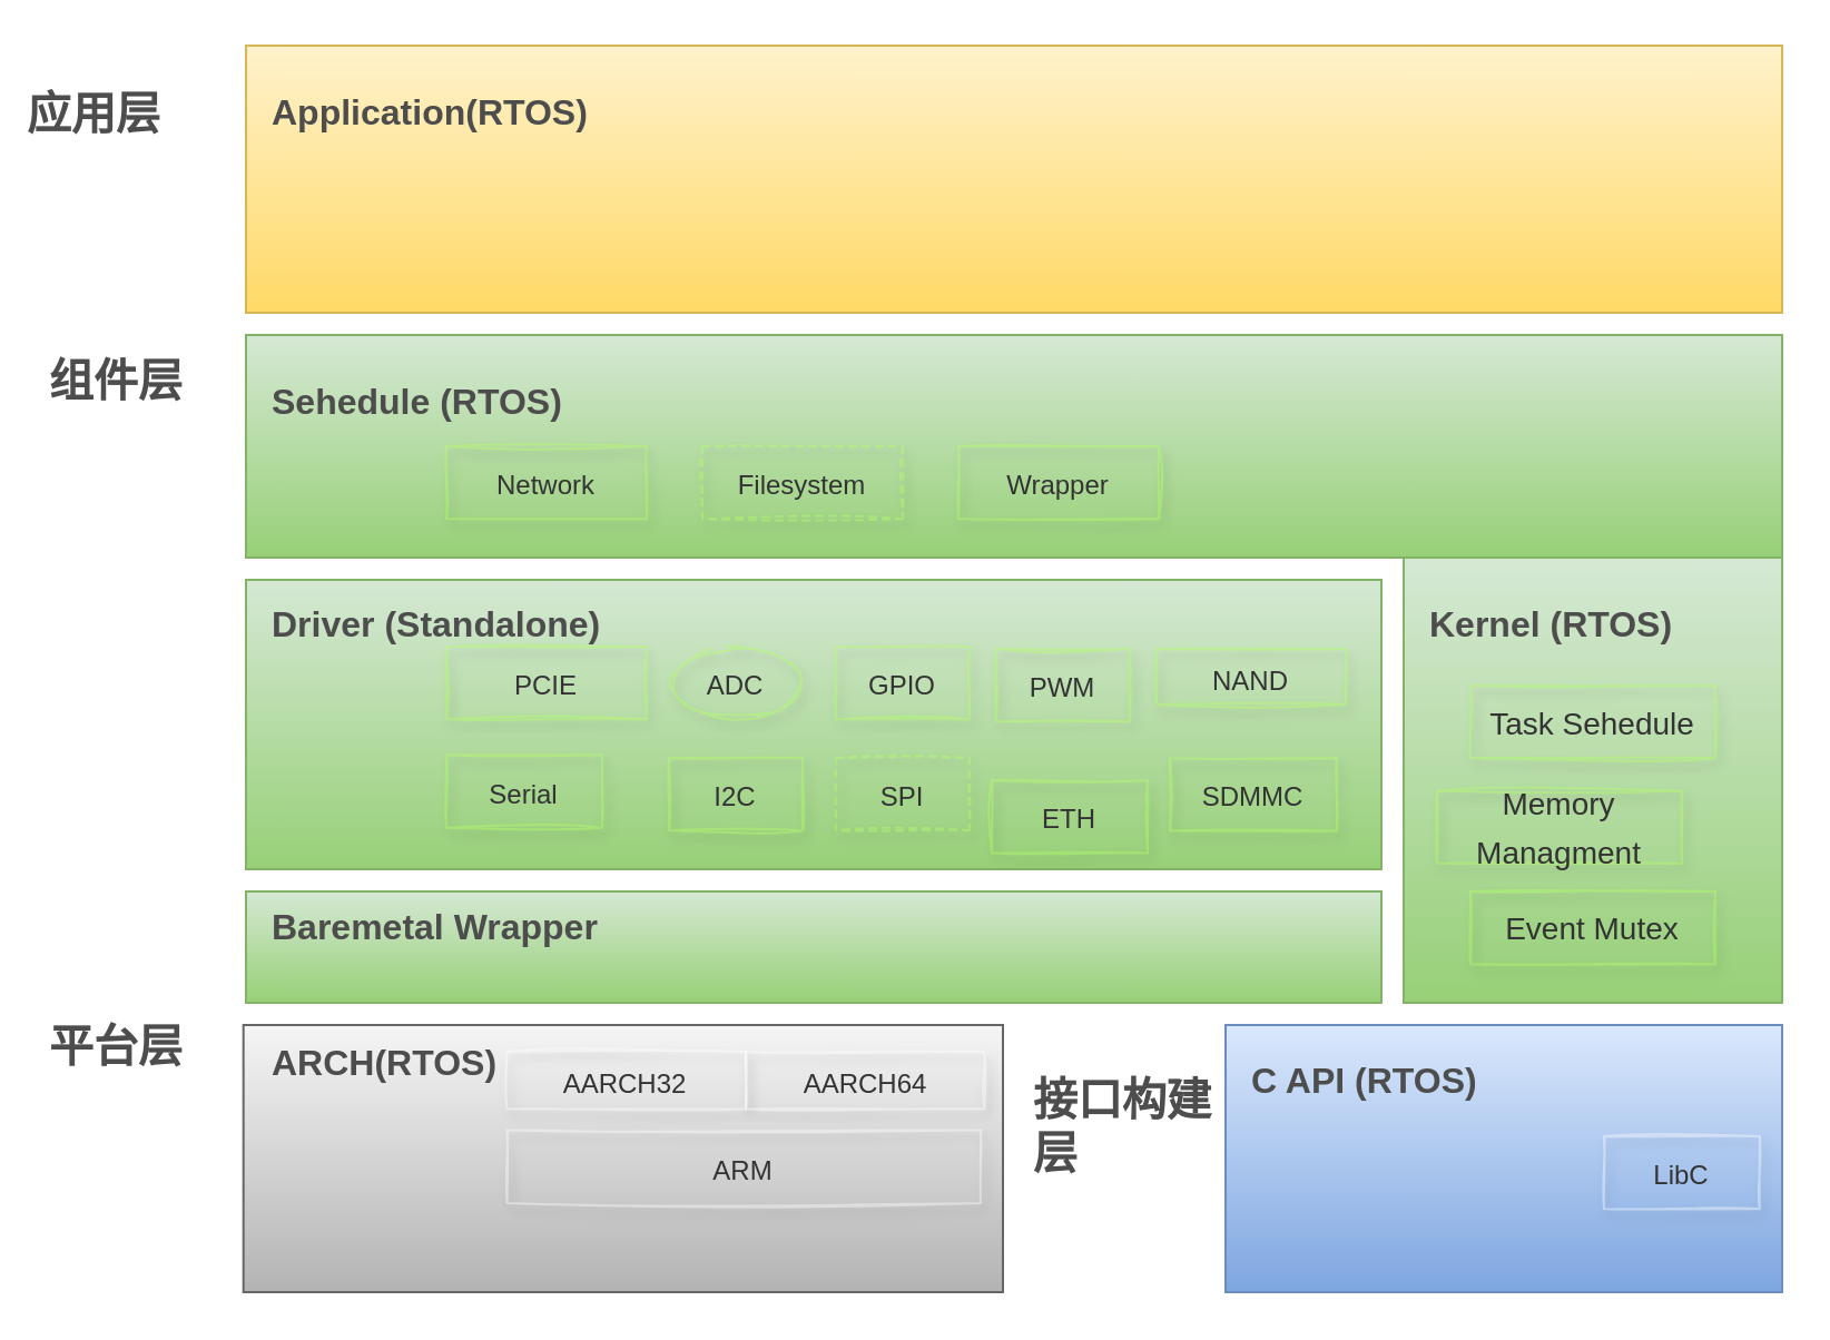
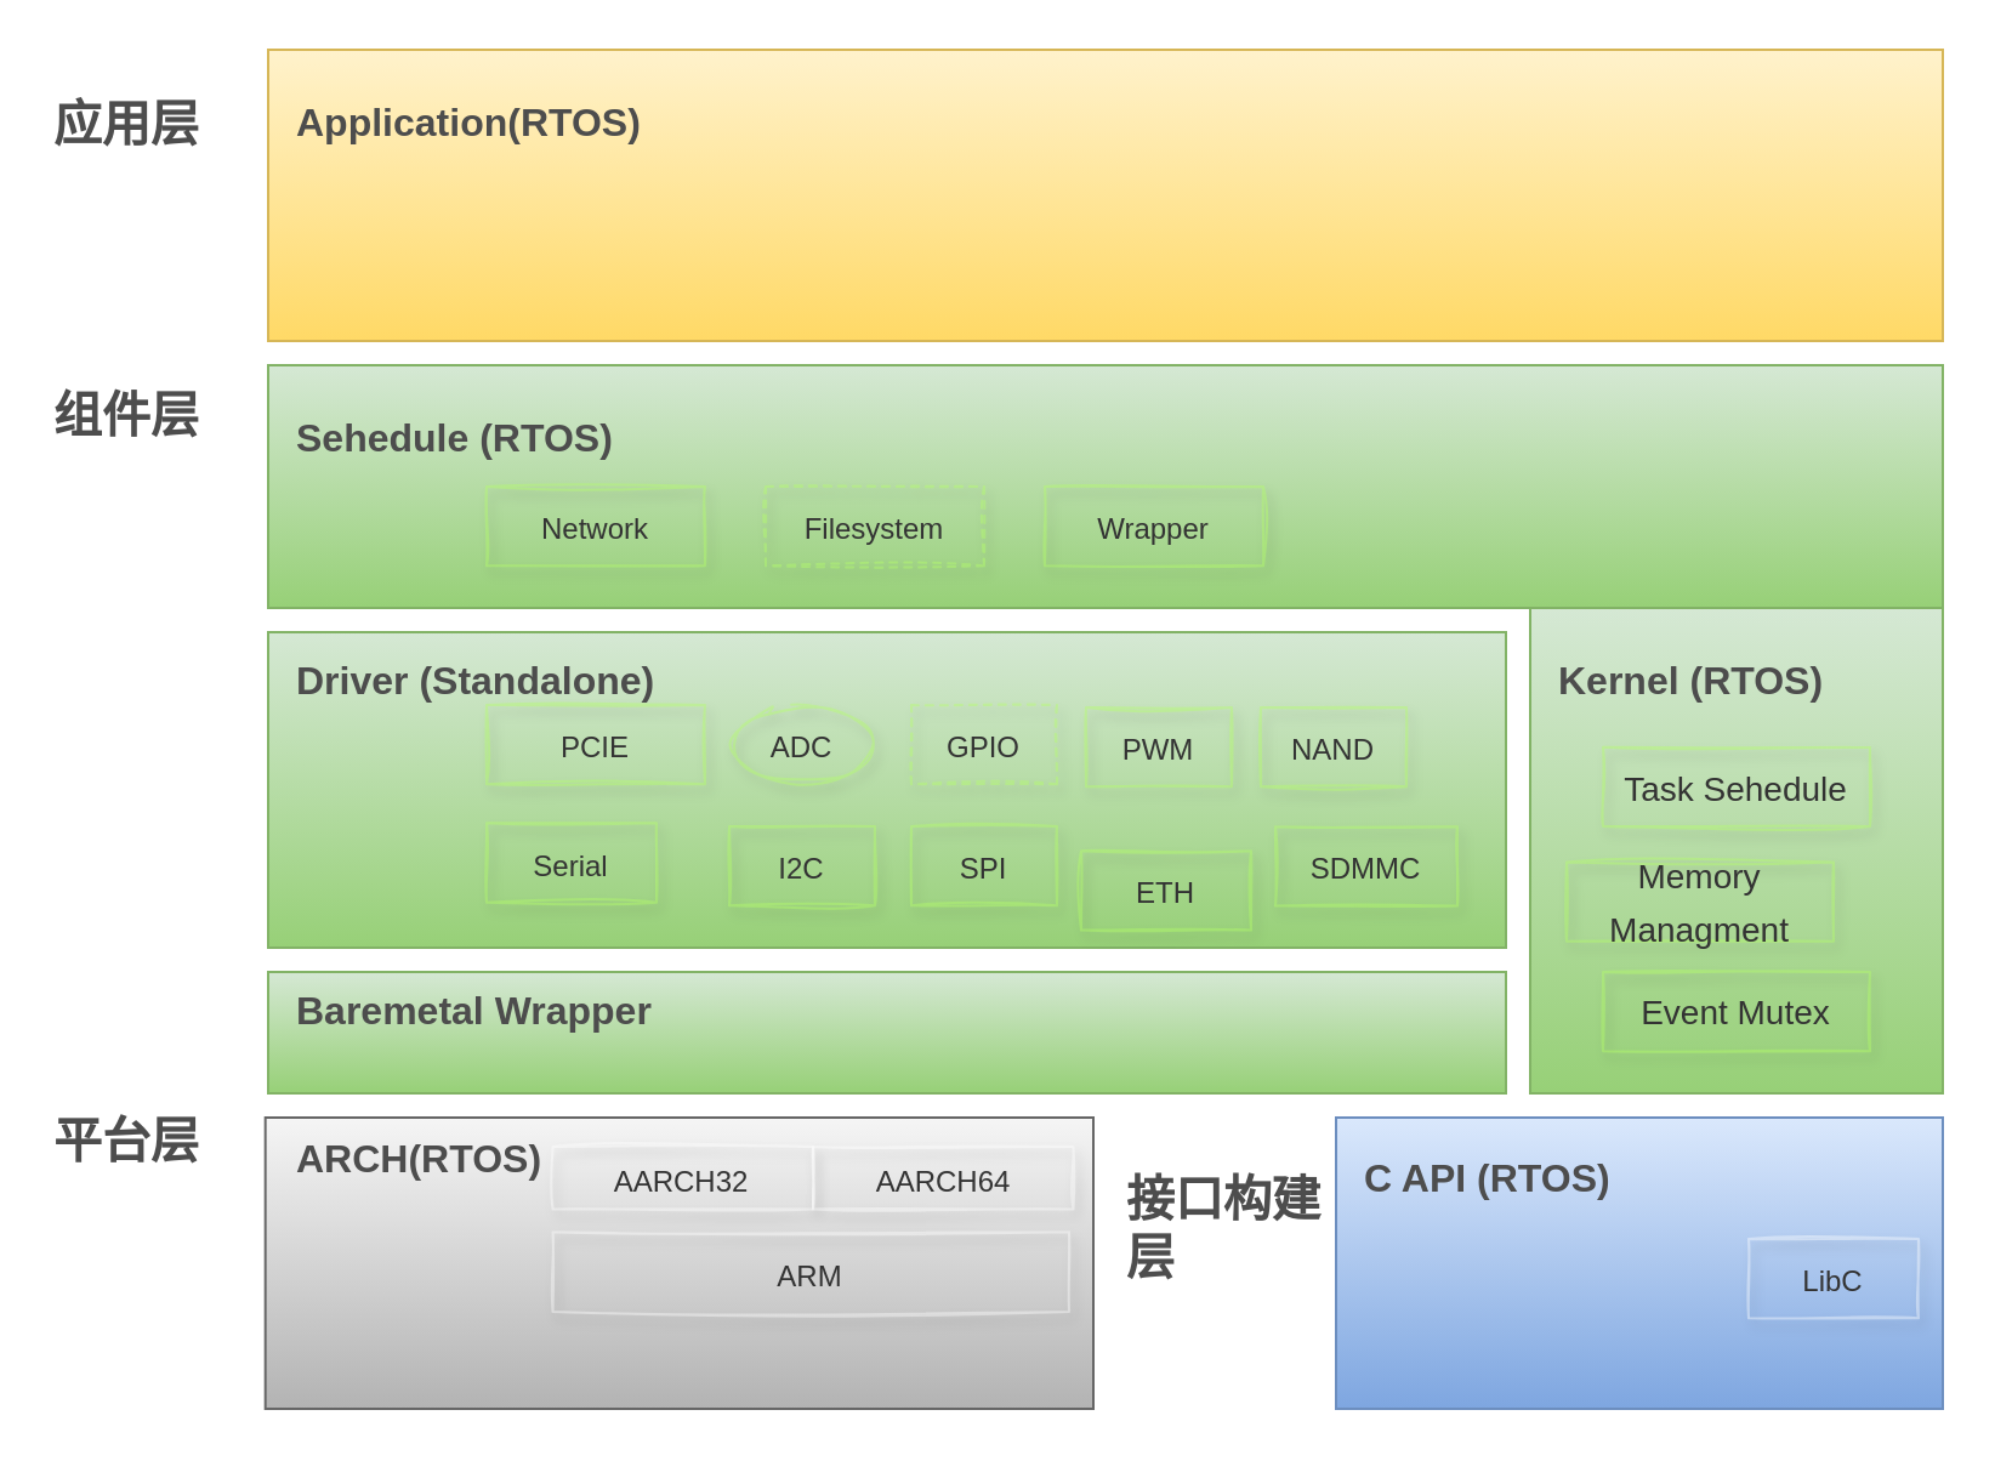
  <mxCell id="0" />
  <mxCell id="1" parent="0" />
  <mxCell id="2" value="" style="rounded=0;whiteSpace=wrap;html=1;gradientColor=#ffd966;fillColor=#fff2cc;strokeColor=#d6b656;labelPosition=center;verticalLabelPosition=top;align=center;verticalAlign=bottom;" parent="1" vertex="1"><mxGeometry x="110" y="20" width="690" height="120" as="geometry" /></mxCell>
  <mxCell id="3" value="" style="rounded=0;whiteSpace=wrap;html=1;gradientColor=#97d077;fillColor=#d5e8d4;strokeColor=#82b366;" parent="1" vertex="1"><mxGeometry x="110" y="150" width="690" height="100" as="geometry" /></mxCell>
  <mxCell id="4" value="&lt;font color=&quot;#4d4d4d&quot;&gt;&lt;span style=&quot;font-size: 16px;&quot;&gt;&lt;b&gt;Application(RTOS)&lt;/b&gt;&lt;/span&gt;&lt;/font&gt;" style="text;html=1;strokeColor=none;fillColor=none;align=left;verticalAlign=middle;whiteSpace=wrap;rounded=0;" parent="1" vertex="1"><mxGeometry x="120" y="40" width="90" height="20" as="geometry" /></mxCell>
  <mxCell id="5" value="&lt;font color=&quot;#4d4d4d&quot;&gt;&lt;span style=&quot;font-size: 16px;&quot;&gt;&lt;b&gt;Sehedule (RTOS)&lt;/b&gt;&lt;/span&gt;&lt;/font&gt;" style="text;html=1;strokeColor=none;fillColor=none;align=left;verticalAlign=middle;whiteSpace=wrap;rounded=0;" parent="1" vertex="1"><mxGeometry x="120" y="170" width="160" height="20" as="geometry" /></mxCell>
  <mxCell id="6" value="" style="rounded=0;whiteSpace=wrap;html=1;gradientColor=#97d077;fillColor=#d5e8d4;strokeColor=#82b366;" parent="1" vertex="1"><mxGeometry x="110" y="260" width="510" height="130" as="geometry" /></mxCell>
  <mxCell id="7" value="" style="rounded=0;whiteSpace=wrap;html=1;gradientColor=#97d077;fillColor=#d5e8d4;strokeColor=#82b366;" parent="1" vertex="1"><mxGeometry x="630" y="250" width="170" height="200" as="geometry" /></mxCell>
  <mxCell id="8" value="&lt;font color=&quot;#4d4d4d&quot;&gt;&lt;span style=&quot;font-size: 16px;&quot;&gt;&lt;b&gt;Driver (Standalone)&lt;/b&gt;&lt;/span&gt;&lt;/font&gt;" style="text;html=1;strokeColor=none;fillColor=none;align=left;verticalAlign=middle;whiteSpace=wrap;rounded=0;" parent="1" vertex="1"><mxGeometry x="120" y="270" width="150" height="20" as="geometry" /></mxCell>
  <mxCell id="9" value="&lt;font color=&quot;#4d4d4d&quot;&gt;&lt;span style=&quot;font-size: 16px&quot;&gt;&lt;b&gt;Kernel (RTOS)&lt;/b&gt;&lt;/span&gt;&lt;/font&gt;" style="text;html=1;strokeColor=none;fillColor=none;align=left;verticalAlign=middle;whiteSpace=wrap;rounded=0;" parent="1" vertex="1"><mxGeometry x="640" y="270" width="150" height="20" as="geometry" /></mxCell>
- <mxCell id="10" value="&lt;font color=&quot;#4d4d4d&quot; size=&quot;1&quot;&gt;&lt;b style=&quot;font-size: 20px&quot;&gt;应用层&lt;/b&gt;&lt;/font&gt;" style="text;html=1;strokeColor=none;fillColor=none;align=left;verticalAlign=middle;whiteSpace=wrap;rounded=0;" parent="1" vertex="1"><mxGeometry x="10" y="40" width="90" height="20" as="geometry" /></mxCell>
+ <mxCell id="10" value="&lt;font color=&quot;#4d4d4d&quot; size=&quot;1&quot;&gt;&lt;b style=&quot;font-size: 20px&quot;&gt;应用层&lt;/b&gt;&lt;/font&gt;" style="text;html=1;strokeColor=none;fillColor=none;align=left;verticalAlign=middle;whiteSpace=wrap;rounded=0;" parent="1" vertex="1"><mxGeometry x="20" y="40" width="90" height="20" as="geometry" /></mxCell>
  <mxCell id="11" value="&lt;font color=&quot;#4d4d4d&quot; size=&quot;1&quot;&gt;&lt;b style=&quot;font-size: 20px&quot;&gt;组件层&lt;/b&gt;&lt;/font&gt;" style="text;html=1;strokeColor=none;fillColor=none;align=left;verticalAlign=middle;whiteSpace=wrap;rounded=0;" parent="1" vertex="1"><mxGeometry x="20" y="160" width="90" height="20" as="geometry" /></mxCell>
  <mxCell id="12" value="&lt;font color=&quot;#333333&quot; style=&quot;font-size: 12px&quot;&gt;Serial&lt;/font&gt;" style="rounded=0;whiteSpace=wrap;html=1;fontSize=18;strokeColor=#B3FF66;shadow=1;sketch=1;opacity=40;gradientColor=#ffffff;gradientDirection=south;fillStyle=auto;fillColor=none;" parent="1" vertex="1"><mxGeometry x="200" y="338.672" width="70" height="32.647" as="geometry" /></mxCell>
  <mxCell id="13" value="&lt;font color=&quot;#333333&quot; style=&quot;font-size: 12px&quot;&gt;PCIE&lt;/font&gt;" style="rounded=0;whiteSpace=wrap;html=1;fontSize=18;strokeColor=#B3FF66;shadow=1;sketch=1;opacity=40;gradientColor=#ffffff;gradientDirection=south;fillStyle=auto;fillColor=none;" parent="1" vertex="1"><mxGeometry x="200" y="290.002" width="90" height="32.647" as="geometry" /></mxCell>
  <mxCell id="14" value="" style="group;rounded=0;shadow=1;fontSize=18;verticalAlign=middle;gradientColor=#ffffff;gradientDirection=south;opacity=40;sketch=1;fillStyle=auto;" parent="1" vertex="1" connectable="0"><mxGeometry x="20" y="460" width="550" height="120" as="geometry" /></mxCell>
  <mxCell id="15" value="" style="rounded=0;whiteSpace=wrap;html=1;gradientColor=#b3b3b3;fillColor=#f5f5f5;strokeColor=#666666;" parent="14" vertex="1"><mxGeometry x="88.837" width="341.16" height="120" as="geometry" /></mxCell>
  <mxCell id="16" value="&lt;font color=&quot;#4d4d4d&quot;&gt;&lt;span style=&quot;font-size: 16px;&quot;&gt;&lt;b&gt;ARCH(RTOS)&lt;/b&gt;&lt;/span&gt;&lt;/font&gt;" style="text;html=1;strokeColor=none;fillColor=none;align=left;verticalAlign=middle;whiteSpace=wrap;rounded=0;" parent="14" vertex="1"><mxGeometry x="100.342" y="8.571" width="90.308" height="17.143" as="geometry" /></mxCell>
  <mxCell id="17" value="&lt;font color=&quot;#4d4d4d&quot; size=&quot;1&quot;&gt;&lt;b style=&quot;font-size: 20px&quot;&gt;平台层&lt;/b&gt;&lt;/font&gt;" style="text;html=1;strokeColor=none;fillColor=none;align=left;verticalAlign=middle;whiteSpace=wrap;rounded=0;" parent="14" vertex="1"><mxGeometry width="90.308" height="17.143" as="geometry" /></mxCell>
  <mxCell id="18" value="&lt;font color=&quot;#333333&quot;&gt;&lt;span style=&quot;font-size: 12px;&quot;&gt;AARCH32&lt;br&gt;&lt;/span&gt;&lt;/font&gt;" style="rounded=0;whiteSpace=wrap;html=1;fontSize=18;shadow=1;sketch=1;opacity=40;gradientColor=#ffffff;gradientDirection=south;fillStyle=auto;fillColor=none;strokeColor=#FFFFFF;" parent="14" vertex="1"><mxGeometry x="207.266" y="11.996" width="107.241" height="25.714" as="geometry" /></mxCell>
  <mxCell id="19" value="&lt;font color=&quot;#333333&quot; style=&quot;font-size: 12px&quot;&gt;AARCH64&lt;br&gt;&lt;/font&gt;" style="rounded=0;whiteSpace=wrap;html=1;fontSize=18;strokeColor=#FFFFFF;shadow=1;sketch=1;opacity=40;gradientColor=#ffffff;gradientDirection=south;fillStyle=auto;fillColor=none;" parent="14" vertex="1"><mxGeometry x="314.51" y="11.996" width="107.241" height="25.714" as="geometry" /></mxCell>
  <mxCell id="20" value="&lt;font color=&quot;#4d4d4d&quot; size=&quot;1&quot;&gt;&lt;b style=&quot;font-size: 20px&quot;&gt;接口构建层&lt;/b&gt;&lt;/font&gt;" style="text;html=1;strokeColor=none;fillColor=none;align=left;verticalAlign=middle;whiteSpace=wrap;rounded=0;" parent="14" vertex="1"><mxGeometry x="441.501" y="30.0" width="90.307" height="30" as="geometry" /></mxCell>
  <mxCell id="21" value="&lt;font color=&quot;#333333&quot;&gt;&lt;span style=&quot;font-size: 12px;&quot;&gt;ARM&lt;/span&gt;&lt;/font&gt;" style="rounded=0;whiteSpace=wrap;html=1;fontSize=18;shadow=1;sketch=1;opacity=40;gradientColor=#ffffff;gradientDirection=south;fillStyle=auto;fillColor=none;strokeColor=#FFFFFF;" parent="14" vertex="1"><mxGeometry x="207.27" y="47.15" width="212.73" height="32.85" as="geometry" /></mxCell>
  <mxCell id="22" value="&lt;font color=&quot;#333333&quot; style=&quot;font-size: 12px&quot;&gt;I2C&lt;/font&gt;" style="rounded=0;whiteSpace=wrap;html=1;fontSize=18;strokeColor=#B3FF66;shadow=1;sketch=1;opacity=40;gradientColor=#ffffff;gradientDirection=south;fillStyle=auto;fillColor=none;" parent="1" vertex="1"><mxGeometry x="300" y="340" width="60" height="32.65" as="geometry" /></mxCell>
- <mxCell id="23" value="&lt;font color=&quot;#333333&quot; style=&quot;font-size: 12px&quot;&gt;SPI&lt;/font&gt;" style="rounded=0;whiteSpace=wrap;html=1;fontSize=18;strokeColor=#B3FF66;shadow=1;sketch=1;opacity=40;gradientColor=#ffffff;gradientDirection=south;fillStyle=auto;fillColor=none;dashed=1;" parent="1" vertex="1"><mxGeometry x="375" y="340" width="60" height="32.65" as="geometry" /></mxCell>
+ <mxCell id="23" value="&lt;font color=&quot;#333333&quot; style=&quot;font-size: 12px&quot;&gt;SPI&lt;/font&gt;" style="rounded=0;whiteSpace=wrap;html=1;fontSize=18;strokeColor=#B3FF66;shadow=1;sketch=1;opacity=40;gradientColor=#ffffff;gradientDirection=south;fillStyle=auto;fillColor=none;" parent="1" vertex="1"><mxGeometry x="375" y="340" width="60" height="32.65" as="geometry" /></mxCell>
  <mxCell id="24" value="&lt;font color=&quot;#333333&quot; style=&quot;font-size: 12px&quot;&gt;ETH&lt;br&gt;&lt;/font&gt;" style="rounded=0;whiteSpace=wrap;html=1;fontSize=18;strokeColor=#B3FF66;shadow=1;sketch=1;opacity=40;gradientColor=#ffffff;gradientDirection=south;fillStyle=auto;fillColor=none;" parent="1" vertex="1"><mxGeometry x="445" y="350.15" width="70" height="32.65" as="geometry" /></mxCell>
  <mxCell id="25" value="&lt;font color=&quot;#333333&quot; style=&quot;font-size: 12px&quot;&gt;SDMMC&lt;/font&gt;" style="rounded=0;whiteSpace=wrap;html=1;fontSize=18;strokeColor=#B3FF66;shadow=1;sketch=1;opacity=40;gradientColor=#ffffff;gradientDirection=south;fillStyle=auto;fillColor=none;" parent="1" vertex="1"><mxGeometry x="525" y="340.15" width="75" height="32.65" as="geometry" /></mxCell>
- <mxCell id="26" value="&lt;font color=&quot;#333333&quot; style=&quot;font-size: 12px&quot;&gt;GPIO&lt;/font&gt;" style="rounded=0;whiteSpace=wrap;html=1;fontSize=18;strokeColor=#B3FF66;shadow=1;sketch=1;opacity=40;gradientColor=#ffffff;gradientDirection=south;fillStyle=auto;fillColor=none;" parent="1" vertex="1"><mxGeometry x="375" y="290" width="60" height="32.65" as="geometry" /></mxCell>
+ <mxCell id="26" value="&lt;font color=&quot;#333333&quot; style=&quot;font-size: 12px&quot;&gt;GPIO&lt;/font&gt;" style="rounded=0;whiteSpace=wrap;html=1;fontSize=18;strokeColor=#B3FF66;shadow=1;sketch=1;opacity=40;gradientColor=#ffffff;gradientDirection=south;fillStyle=auto;fillColor=none;dashed=1;" parent="1" vertex="1"><mxGeometry x="375" y="290" width="60" height="32.65" as="geometry" /></mxCell>
  <mxCell id="27" value="&lt;font color=&quot;#333333&quot; style=&quot;font-size: 12px&quot;&gt;ADC&lt;/font&gt;" style="ellipse;whiteSpace=wrap;html=1;fontSize=18;strokeColor=#B3FF66;shadow=1;sketch=1;opacity=40;gradientColor=#ffffff;gradientDirection=south;fillStyle=auto;fillColor=none;" parent="1" vertex="1"><mxGeometry x="300" y="290" width="60" height="32.65" as="geometry" /></mxCell>
  <mxCell id="28" value="" style="rounded=0;whiteSpace=wrap;html=1;gradientColor=#7ea6e0;fillColor=#dae8fc;strokeColor=#6c8ebf;" parent="1" vertex="1"><mxGeometry x="550" y="460" width="250" height="120" as="geometry" /></mxCell>
  <mxCell id="29" value="&lt;font color=&quot;#4d4d4d&quot; size=&quot;1&quot;&gt;&lt;b style=&quot;font-size: 16px&quot;&gt;C API (RTOS)&lt;/b&gt;&lt;/font&gt;" style="text;html=1;strokeColor=none;fillColor=none;align=left;verticalAlign=middle;whiteSpace=wrap;rounded=0;" parent="1" vertex="1"><mxGeometry x="560" y="475" width="120" height="20" as="geometry" /></mxCell>
  <mxCell id="30" value="&lt;font color=&quot;#333333&quot; style=&quot;font-size: 12px&quot;&gt;LibC&lt;/font&gt;" style="rounded=0;whiteSpace=wrap;html=1;fontSize=18;strokeColor=#FFFFFF;shadow=1;sketch=1;opacity=40;gradientColor=#ffffff;gradientDirection=south;fillStyle=auto;fillColor=none;" parent="1" vertex="1"><mxGeometry x="720" y="510" width="70" height="32.65" as="geometry" /></mxCell>
  <mxCell id="31" value="&lt;font color=&quot;#333333&quot;&gt;&lt;span style=&quot;font-size: 12px&quot;&gt;PWM&lt;/span&gt;&lt;/font&gt;" style="rounded=0;whiteSpace=wrap;html=1;fontSize=18;strokeColor=#B3FF66;shadow=1;sketch=1;opacity=40;gradientColor=#ffffff;gradientDirection=south;fillStyle=auto;fillColor=none;" parent="1" vertex="1"><mxGeometry x="447" y="291" width="60" height="32.65" as="geometry" /></mxCell>
- <mxCell id="32" value="&lt;font color=&quot;#333333&quot;&gt;&lt;span style=&quot;font-size: 12px&quot;&gt;NAND&lt;/span&gt;&lt;/font&gt;" style="rounded=0;whiteSpace=wrap;html=1;fontSize=18;strokeColor=#B3FF66;shadow=1;sketch=1;opacity=40;gradientColor=#ffffff;gradientDirection=south;fillStyle=auto;fillColor=none;" parent="1" vertex="1"><mxGeometry x="519" y="291" width="85" height="25" as="geometry" /></mxCell>
+ <mxCell id="32" value="&lt;font color=&quot;#333333&quot;&gt;&lt;span style=&quot;font-size: 12px&quot;&gt;NAND&lt;/span&gt;&lt;/font&gt;" style="rounded=0;whiteSpace=wrap;html=1;fontSize=18;strokeColor=#B3FF66;shadow=1;sketch=1;opacity=40;gradientColor=#ffffff;gradientDirection=south;fillStyle=auto;fillColor=none;" parent="1" vertex="1"><mxGeometry x="519" y="291" width="60" height="32.65" as="geometry" /></mxCell>
  <mxCell id="33" value="&lt;font style=&quot;font-size: 14px;&quot; color=&quot;#333333&quot;&gt;Task Sehedule&lt;/font&gt;" style="rounded=0;whiteSpace=wrap;html=1;fontSize=18;strokeColor=#B3FF66;shadow=1;sketch=1;opacity=40;gradientColor=#ffffff;gradientDirection=south;fillStyle=auto;fillColor=none;" parent="1" vertex="1"><mxGeometry x="660" y="307.35" width="110" height="32.65" as="geometry" /></mxCell>
  <mxCell id="34" value="&lt;font style=&quot;font-size: 14px;&quot; color=&quot;#333333&quot;&gt;Memory Managment&lt;/font&gt;" style="rounded=0;whiteSpace=wrap;html=1;fontSize=18;strokeColor=#B3FF66;shadow=1;sketch=1;opacity=40;gradientColor=#ffffff;gradientDirection=south;fillStyle=auto;fillColor=none;" parent="1" vertex="1"><mxGeometry x="645" y="354.7" width="110" height="32.65" as="geometry" /></mxCell>
  <mxCell id="35" value="&lt;font style=&quot;font-size: 14px;&quot; color=&quot;#333333&quot;&gt;Event Mutex&lt;/font&gt;" style="rounded=0;whiteSpace=wrap;html=1;fontSize=18;strokeColor=#B3FF66;shadow=1;sketch=1;opacity=40;gradientColor=#ffffff;gradientDirection=south;fillStyle=auto;fillColor=none;" parent="1" vertex="1"><mxGeometry x="660" y="400" width="110" height="32.65" as="geometry" /></mxCell>
  <mxCell id="36" value="&lt;font color=&quot;#333333&quot; style=&quot;font-size: 12px&quot;&gt;Network&lt;/font&gt;" style="rounded=0;whiteSpace=wrap;html=1;fontSize=18;strokeColor=#B3FF66;shadow=1;sketch=1;opacity=40;gradientColor=#ffffff;gradientDirection=south;fillStyle=auto;fillColor=none;" parent="1" vertex="1"><mxGeometry x="200" y="200.002" width="90" height="32.647" as="geometry" /></mxCell>
  <mxCell id="37" value="&lt;font color=&quot;#333333&quot; style=&quot;font-size: 12px&quot;&gt;Filesystem&lt;br&gt;&lt;/font&gt;" style="rounded=0;whiteSpace=wrap;html=1;fontSize=18;strokeColor=#B3FF66;shadow=1;sketch=1;opacity=40;gradientColor=#ffffff;gradientDirection=south;fillStyle=auto;fillColor=none;dashed=1;" parent="1" vertex="1"><mxGeometry x="315" y="200.002" width="90" height="32.647" as="geometry" /></mxCell>
  <mxCell id="38" value="&lt;font color=&quot;#333333&quot; style=&quot;font-size: 12px&quot;&gt;Wrapper&lt;br&gt;&lt;/font&gt;" style="rounded=0;whiteSpace=wrap;html=1;fontSize=18;strokeColor=#B3FF66;shadow=1;sketch=1;opacity=40;gradientColor=#ffffff;gradientDirection=south;fillStyle=auto;fillColor=none;" parent="1" vertex="1"><mxGeometry x="430" y="200.002" width="90" height="32.647" as="geometry" /></mxCell>
  <mxCell id="39" value="" style="rounded=0;whiteSpace=wrap;html=1;gradientColor=#97d077;fillColor=#d5e8d4;strokeColor=#82b366;" parent="1" vertex="1"><mxGeometry x="110" y="400" width="510" height="50" as="geometry" /></mxCell>
  <mxCell id="40" value="&lt;font color=&quot;#4d4d4d&quot;&gt;&lt;span style=&quot;font-size: 16px;&quot;&gt;&lt;b&gt;Baremetal Wrapper&lt;br&gt;&lt;/b&gt;&lt;/span&gt;&lt;/font&gt;" style="text;html=1;strokeColor=none;fillColor=none;align=left;verticalAlign=middle;whiteSpace=wrap;rounded=0;" parent="1" vertex="1"><mxGeometry x="120" y="406.32" width="150" height="20" as="geometry" /></mxCell>
